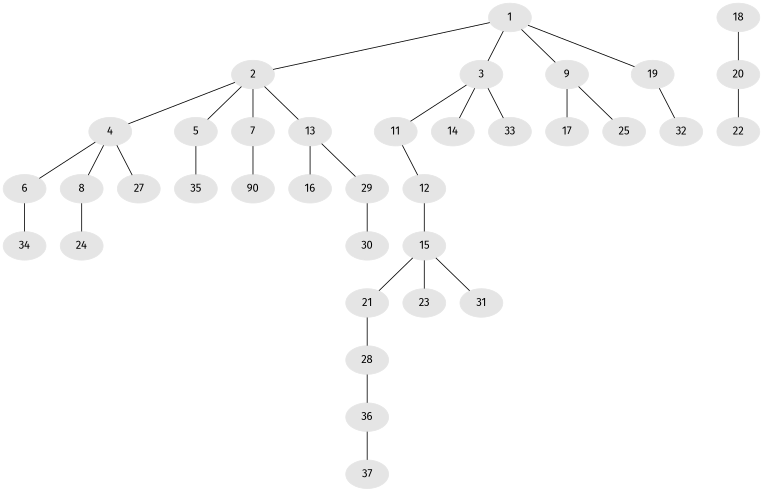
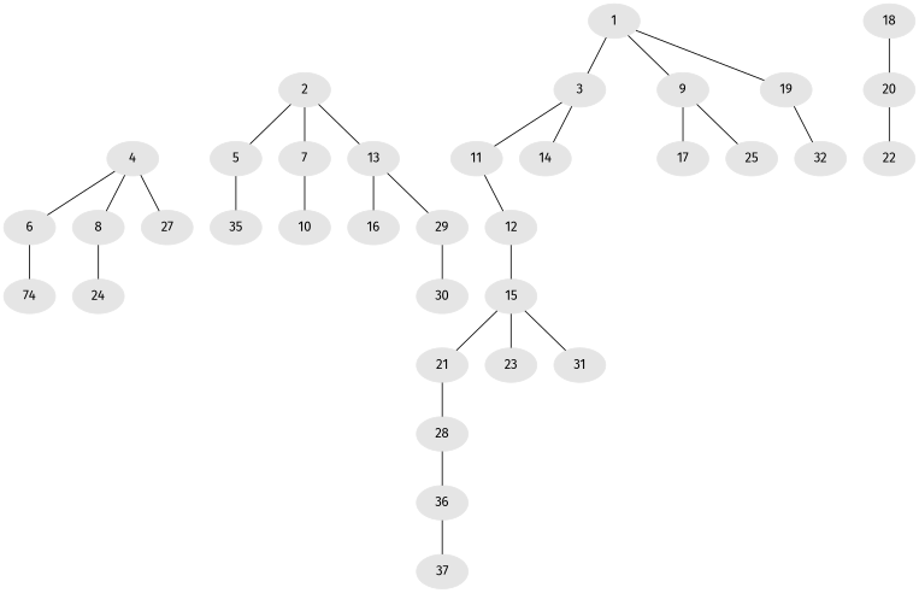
  graph {
    fontname="Fira Sans"
    node [color=gray90 fontname="Fira Sans" style=filled]
    edge [fontname="Fira Sans" weight=1.0]
    1
    2
    3
    9
    19
    4
    5
    7
    13
    11
    14
-   33
    17
    25
    32
    6
    8
    27
    35
-   10 [label=90]
+   10
    16
    29
    12
-   34
+   34 [label=74]
    24
    15
    21
    23
    31
    18
    20
    30
    28
    22
    36
    37
-   1 -- 2
    1 -- 3
    1 -- 9
    1 -- 19
-   2 -- 4
    2 -- 5
    2 -- 7
    2 -- 13
    3 -- 11
    3 -- 14
-   3 -- 33
    9 -- 17 [weight=2.0]
    9 -- 25
    19 -- 32
    4 -- 6
    4 -- 8
    4 -- 27
    5 -- 35
    7 -- 10 [weight=2.0]
    13 -- 16
    13 -- 29
    11 -- 12
    6 -- 34
    8 -- 24
    29 -- 30
    12 -- 15
    15 -- 21
    15 -- 23
    15 -- 31
    21 -- 28 [weight=3.0]
    18 -- 20
    20 -- 22 [weight=2.0]
    28 -- 36
    36 -- 37
  }
